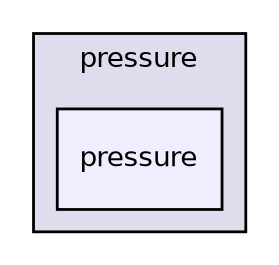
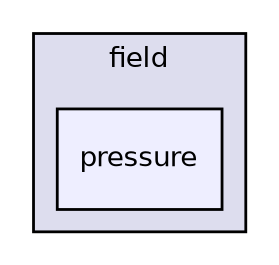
  digraph {
    compound=true
    n1 [fillcolor="#eeeeff" fontname=Helvetica fontsize=10 label=pressure pencolor=black shape=box style=filled]
    subgraph cluster_1 {
      bgcolor="#ddddee"
      fontname=Helvetica
      fontsize=10
-     label=pressure
+     label=field
      pencolor=black
      n1
    }
  }
